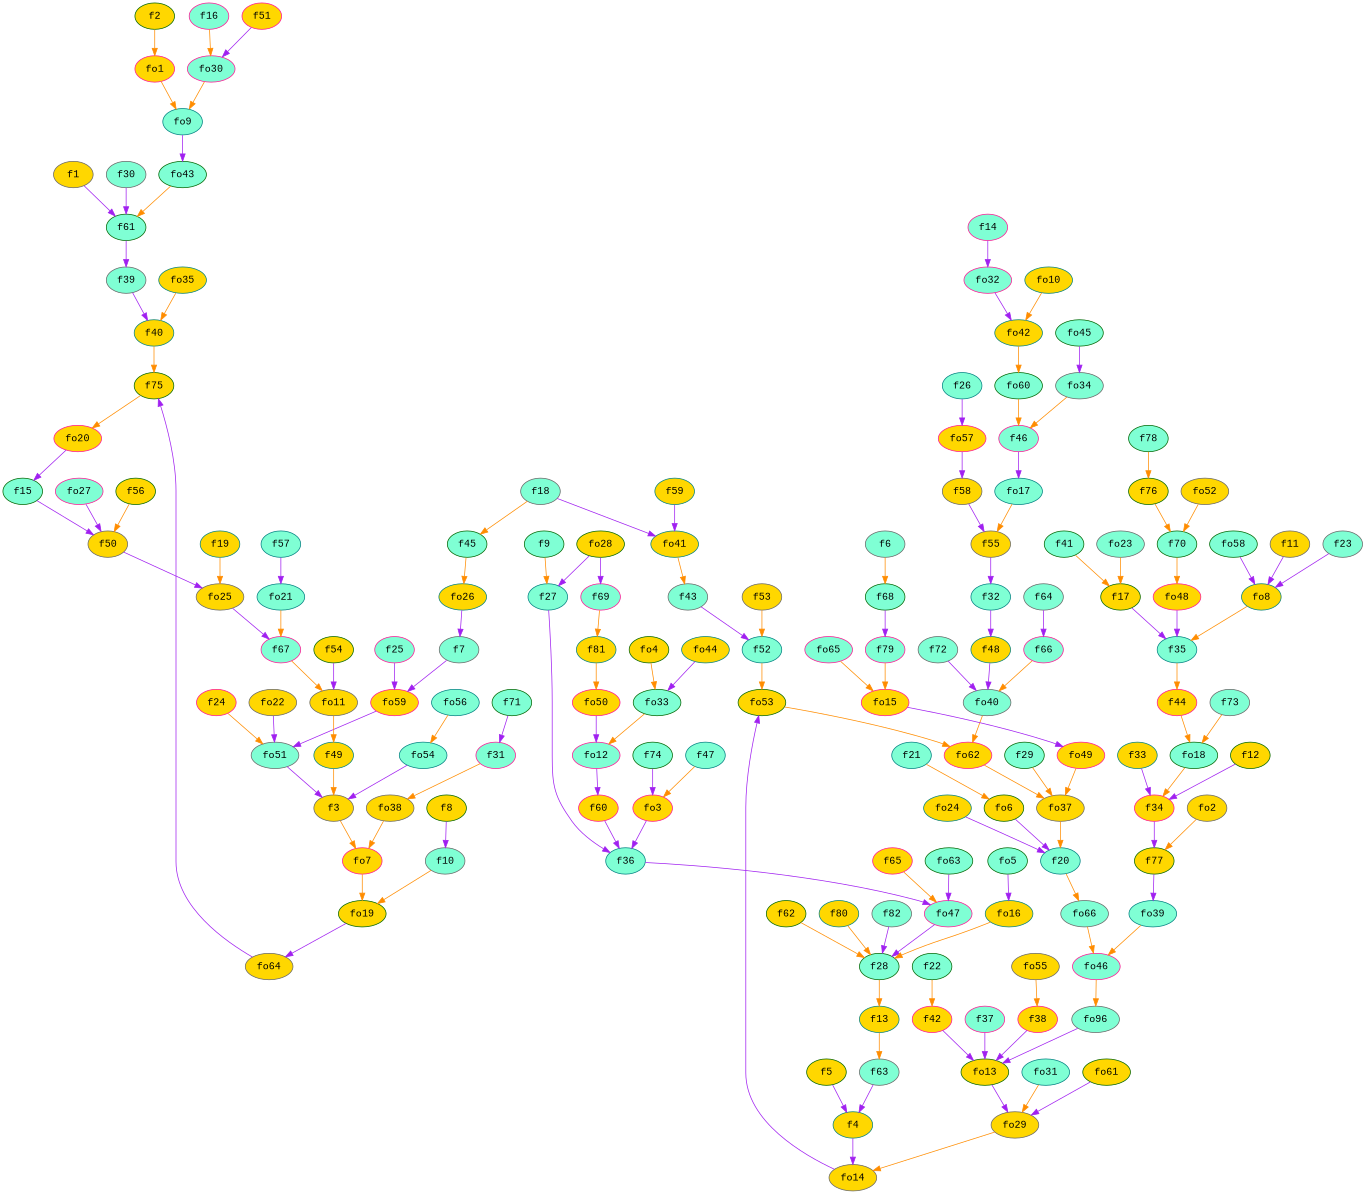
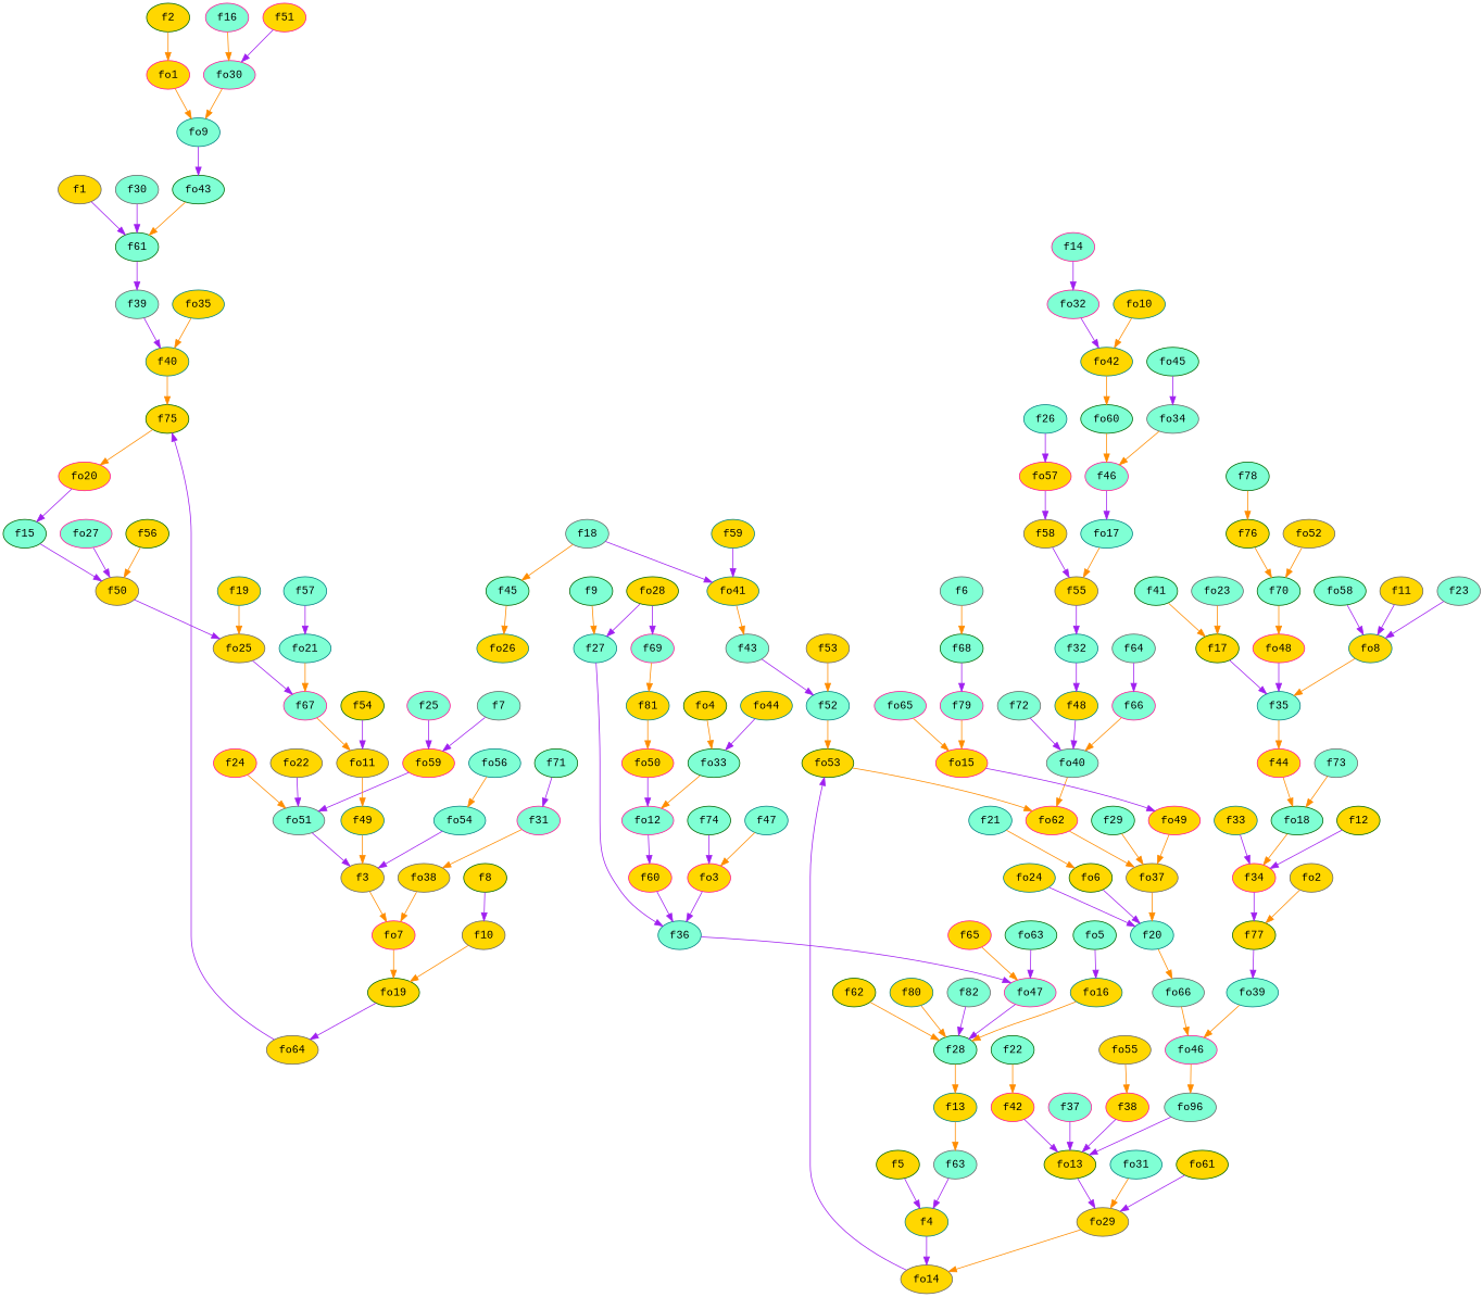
  strict digraph {
    fontname="Liberation Mono"
    node [color=darkgreen fillcolor=gold fontname="Liberation Mono" style=filled]
    edge [color=purple fontname="Liberation Mono" weight=2]
    f1 [color=gray40]
    f61 [fillcolor=aquamarine]
    f39 [color=gray40 fillcolor=aquamarine]
    fo1 [color=deeppink]
    f2
    fo9 [color=teal fillcolor=aquamarine]
    f3 [color=gray40]
    fo7 [color=deeppink]
    fo19
    f4 [color=teal]
    fo14 [color=gray40]
    fo53
    f5
    f6 [color=gray40 fillcolor=aquamarine]
    f68 [fillcolor=aquamarine]
    f79 [color=deeppink fillcolor=aquamarine]
    f7 [color=gray40 fillcolor=aquamarine]
    fo59 [color=deeppink]
    fo51 [color=gray40 fillcolor=aquamarine]
-   f10 [color=gray40 fillcolor=aquamarine]
+   f10 [color=gray40]
    f8
    f9 [fillcolor=aquamarine]
    f27 [color=teal fillcolor=aquamarine]
    f36 [color=teal fillcolor=aquamarine]
    fo64 [color=gray40]
    f11 [color=gray40]
    fo8 [color=teal]
    f35 [color=teal fillcolor=aquamarine]
    f34 [color=deeppink]
    f12
    f77
    f13 [color=teal]
    f63 [color=gray40 fillcolor=aquamarine]
    f14 [color=deeppink fillcolor=aquamarine]
    fo32 [color=deeppink fillcolor=aquamarine]
    fo42 [color=teal]
    f15 [fillcolor=aquamarine]
    f50 [color=gray40]
    fo25 [color=gray40]
    f16 [color=deeppink fillcolor=aquamarine]
    fo30 [color=deeppink fillcolor=aquamarine]
    f17
    f44 [color=deeppink]
    f18 [color=gray40 fillcolor=aquamarine]
    f45 [fillcolor=aquamarine]
    fo41 [color=teal]
    fo26 [color=teal]
    f43 [color=gray40 fillcolor=aquamarine]
    f19 [color=teal]
    f67 [color=deeppink fillcolor=aquamarine]
    f20 [color=teal fillcolor=aquamarine]
    fo66 [color=gray40 fillcolor=aquamarine]
    fo46 [color=deeppink fillcolor=aquamarine]
    f21 [color=teal fillcolor=aquamarine]
    fo6
    f22 [fillcolor=aquamarine]
    f42 [color=deeppink]
    fo13
    f23 [color=gray40 fillcolor=aquamarine]
    f24 [color=deeppink]
    f25 [color=deeppink fillcolor=aquamarine]
    f26 [color=teal fillcolor=aquamarine]
    fo57 [color=deeppink]
    f58 [color=gray40]
    fo47 [color=deeppink fillcolor=aquamarine]
    f28 [fillcolor=aquamarine]
    f29 [fillcolor=aquamarine]
    fo37 [color=gray40]
    f30 [color=gray40 fillcolor=aquamarine]
    f31 [color=deeppink fillcolor=aquamarine]
    fo38 [color=gray40]
    f32 [color=teal fillcolor=aquamarine]
    f48 [color=teal]
    fo40 [color=gray40 fillcolor=aquamarine]
    f33 [color=teal]
    fo39 [color=teal fillcolor=aquamarine]
    fo18 [fillcolor=aquamarine]
    f37 [color=deeppink fillcolor=aquamarine]
    fo29 [color=gray40]
    f38 [color=deeppink]
    f40 [color=teal]
    f75
    fo20 [color=deeppink]
    f41 [fillcolor=aquamarine]
    f52 [color=teal fillcolor=aquamarine]
    f46 [color=deeppink fillcolor=aquamarine]
    fo17 [color=teal fillcolor=aquamarine]
    f55 [color=gray40]
    f47 [color=teal fillcolor=aquamarine]
    fo3 [color=deeppink]
    fo62 [color=deeppink]
    f49 [color=teal]
    f51 [color=deeppink]
    f53 [color=gray40]
    fo11 [color=gray40]
    f54
    f56
    f57 [color=teal fillcolor=aquamarine]
    fo21 [color=teal fillcolor=aquamarine]
    f59 [color=teal]
    f60 [color=deeppink]
    f62
    f64 [color=gray40 fillcolor=aquamarine]
    f66 [color=deeppink fillcolor=aquamarine]
    f65 [color=deeppink]
    fo15 [color=deeppink]
    f69 [color=deeppink fillcolor=aquamarine]
    f81 [color=teal]
    fo50 [color=deeppink]
    f70 [fillcolor=aquamarine]
    fo48 [color=deeppink]
    f71 [fillcolor=aquamarine]
    f72 [color=gray40 fillcolor=aquamarine]
    f73 [color=gray40 fillcolor=aquamarine]
    f74 [fillcolor=aquamarine]
    f76
    f78 [fillcolor=aquamarine]
    fo49 [color=deeppink]
    f80 [color=teal]
    fo12 [color=deeppink fillcolor=aquamarine]
    f82 [color=gray40 fillcolor=aquamarine]
    fo43 [fillcolor=aquamarine]
    fo2 [color=gray40]
    fo33 [fillcolor=aquamarine]
    fo4
    fo5 [fillcolor=aquamarine]
    fo16 [color=teal]
    fo10 [color=teal]
    fo60 [fillcolor=aquamarine]
    fo22 [color=gray40]
    fo23 [color=gray40 fillcolor=aquamarine]
    fo24 [color=teal]
    fo27 [color=deeppink fillcolor=aquamarine]
    fo28
    fo31 [color=teal fillcolor=aquamarine]
    fo34 [color=gray40 fillcolor=aquamarine]
    fo35 [color=teal]
    n138 [color=gray40 fillcolor=aquamarine label=fo96]
    fo44 [color=teal]
    fo45 [fillcolor=aquamarine]
    fo52 [color=gray40]
    fo54 [color=teal fillcolor=aquamarine]
    fo55 [color=gray40]
    fo56 [color=teal fillcolor=aquamarine]
    fo58 [fillcolor=aquamarine]
    fo61
    fo63 [fillcolor=aquamarine]
    fo65 [color=deeppink fillcolor=aquamarine]
    f1 -> f61
    f61 -> f39
    f39 -> f40
    fo1 -> fo9 [color=darkorange]
    f2 -> fo1 [color=darkorange]
    fo9 -> fo43
    f3 -> fo7 [color=darkorange]
    fo7 -> fo19 [color=darkorange]
    fo19 -> fo64
    f4 -> fo14
    fo14 -> fo53
    fo53 -> fo62 [color=darkorange]
    f5 -> f4
    f6 -> f68 [color=darkorange]
    f68 -> f79
    f79 -> fo15 [color=darkorange]
    f7 -> fo59
    fo59 -> fo51
    fo51 -> f3
    f10 -> fo19 [color=darkorange]
    f8 -> f10
    f9 -> f27 [color=darkorange]
    f27 -> f36
    f36 -> fo47
    fo64 -> f75
    f11 -> fo8
    fo8 -> f35 [color=darkorange]
    f35 -> f44 [color=darkorange]
    f34 -> f77
    f12 -> f34
    f77 -> fo39
    f13 -> f63 [color=darkorange]
    f63 -> f4
    f14 -> fo32
    fo32 -> fo42
    fo42 -> fo60 [color=darkorange]
    f15 -> f50
    f50 -> fo25
    fo25 -> f67
    f16 -> fo30 [color=darkorange]
    fo30 -> fo9 [color=darkorange]
    f17 -> f35
    f44 -> fo18 [color=darkorange]
    f18 -> f45 [color=darkorange]
    f18 -> fo41
    f45 -> fo26 [color=darkorange]
    fo41 -> f43 [color=darkorange]
-   fo26 -> f7
    f43 -> f52
    f19 -> fo25 [color=darkorange]
    f67 -> fo11 [color=darkorange]
    f20 -> fo66 [color=darkorange]
    fo66 -> fo46 [color=darkorange]
    fo46 -> n138 [color=darkorange]
    f21 -> fo6 [color=darkorange]
    fo6 -> f20
    f22 -> f42 [color=darkorange]
    f42 -> fo13
    fo13 -> fo29
    f23 -> fo8
    f24 -> fo51 [color=darkorange]
    f25 -> fo59
    f26 -> fo57
    fo57 -> f58
    f58 -> f55
    fo47 -> f28
    f28 -> f13 [color=darkorange]
    f29 -> fo37 [color=darkorange]
    fo37 -> f20 [color=darkorange]
    f30 -> f61
    f31 -> fo38 [color=darkorange]
    fo38 -> fo7 [color=darkorange]
    f32 -> f48
    f48 -> fo40
    fo40 -> fo62 [color=darkorange]
    f33 -> f34
    fo39 -> fo46 [color=darkorange]
    fo18 -> f34 [color=darkorange]
    f37 -> fo13
    fo29 -> fo14 [color=darkorange]
    f38 -> fo13
    f40 -> f75 [color=darkorange]
    f75 -> fo20 [color=darkorange]
    fo20 -> f15
    f41 -> f17 [color=darkorange]
    f52 -> fo53 [color=darkorange]
    f46 -> fo17
    fo17 -> f55 [color=darkorange]
    f55 -> f32
    f47 -> fo3 [color=darkorange]
    fo3 -> f36
    fo62 -> fo37 [color=darkorange]
    f49 -> f3 [color=darkorange]
    f51 -> fo30
    f53 -> f52 [color=darkorange]
    fo11 -> f49 [color=darkorange]
    f54 -> fo11
    f56 -> f50 [color=darkorange]
    f57 -> fo21
    fo21 -> f67 [color=darkorange]
    f59 -> fo41
    f60 -> f36
    f62 -> f28 [color=darkorange]
    f64 -> f66
    f66 -> fo40 [color=darkorange]
    f65 -> fo47 [color=darkorange]
    fo15 -> fo49
    f69 -> f81 [color=darkorange]
    f81 -> fo50 [color=darkorange]
    fo50 -> fo12
    f70 -> fo48 [color=darkorange]
    fo48 -> f35
    f71 -> f31
    f72 -> fo40
    f73 -> fo18 [color=darkorange]
    f74 -> fo3
    f76 -> f70 [color=darkorange]
    f78 -> f76 [color=darkorange]
    fo49 -> fo37 [color=darkorange]
    f80 -> f28 [color=darkorange]
    fo12 -> f60
    f82 -> f28
    fo43 -> f61 [color=darkorange]
    fo2 -> f77 [color=darkorange]
    fo33 -> fo12 [color=darkorange]
    fo4 -> fo33 [color=darkorange]
    fo5 -> fo16
    fo16 -> f28 [color=darkorange]
    fo10 -> fo42 [color=darkorange]
    fo60 -> f46 [color=darkorange]
    fo22 -> fo51
    fo23 -> f17 [color=darkorange]
    fo24 -> f20
    fo27 -> f50
    fo28 -> f27
    fo28 -> f69
    fo31 -> fo29 [color=darkorange]
    fo34 -> f46 [color=darkorange]
    fo35 -> f40 [color=darkorange]
    n138 -> fo13
    fo44 -> fo33
    fo45 -> fo34
    fo52 -> f70 [color=darkorange]
    fo54 -> f3
    fo55 -> f38 [color=darkorange]
    fo56 -> fo54 [color=darkorange]
    fo58 -> fo8
    fo61 -> fo29
    fo63 -> fo47
    fo65 -> fo15 [color=darkorange]
  }
